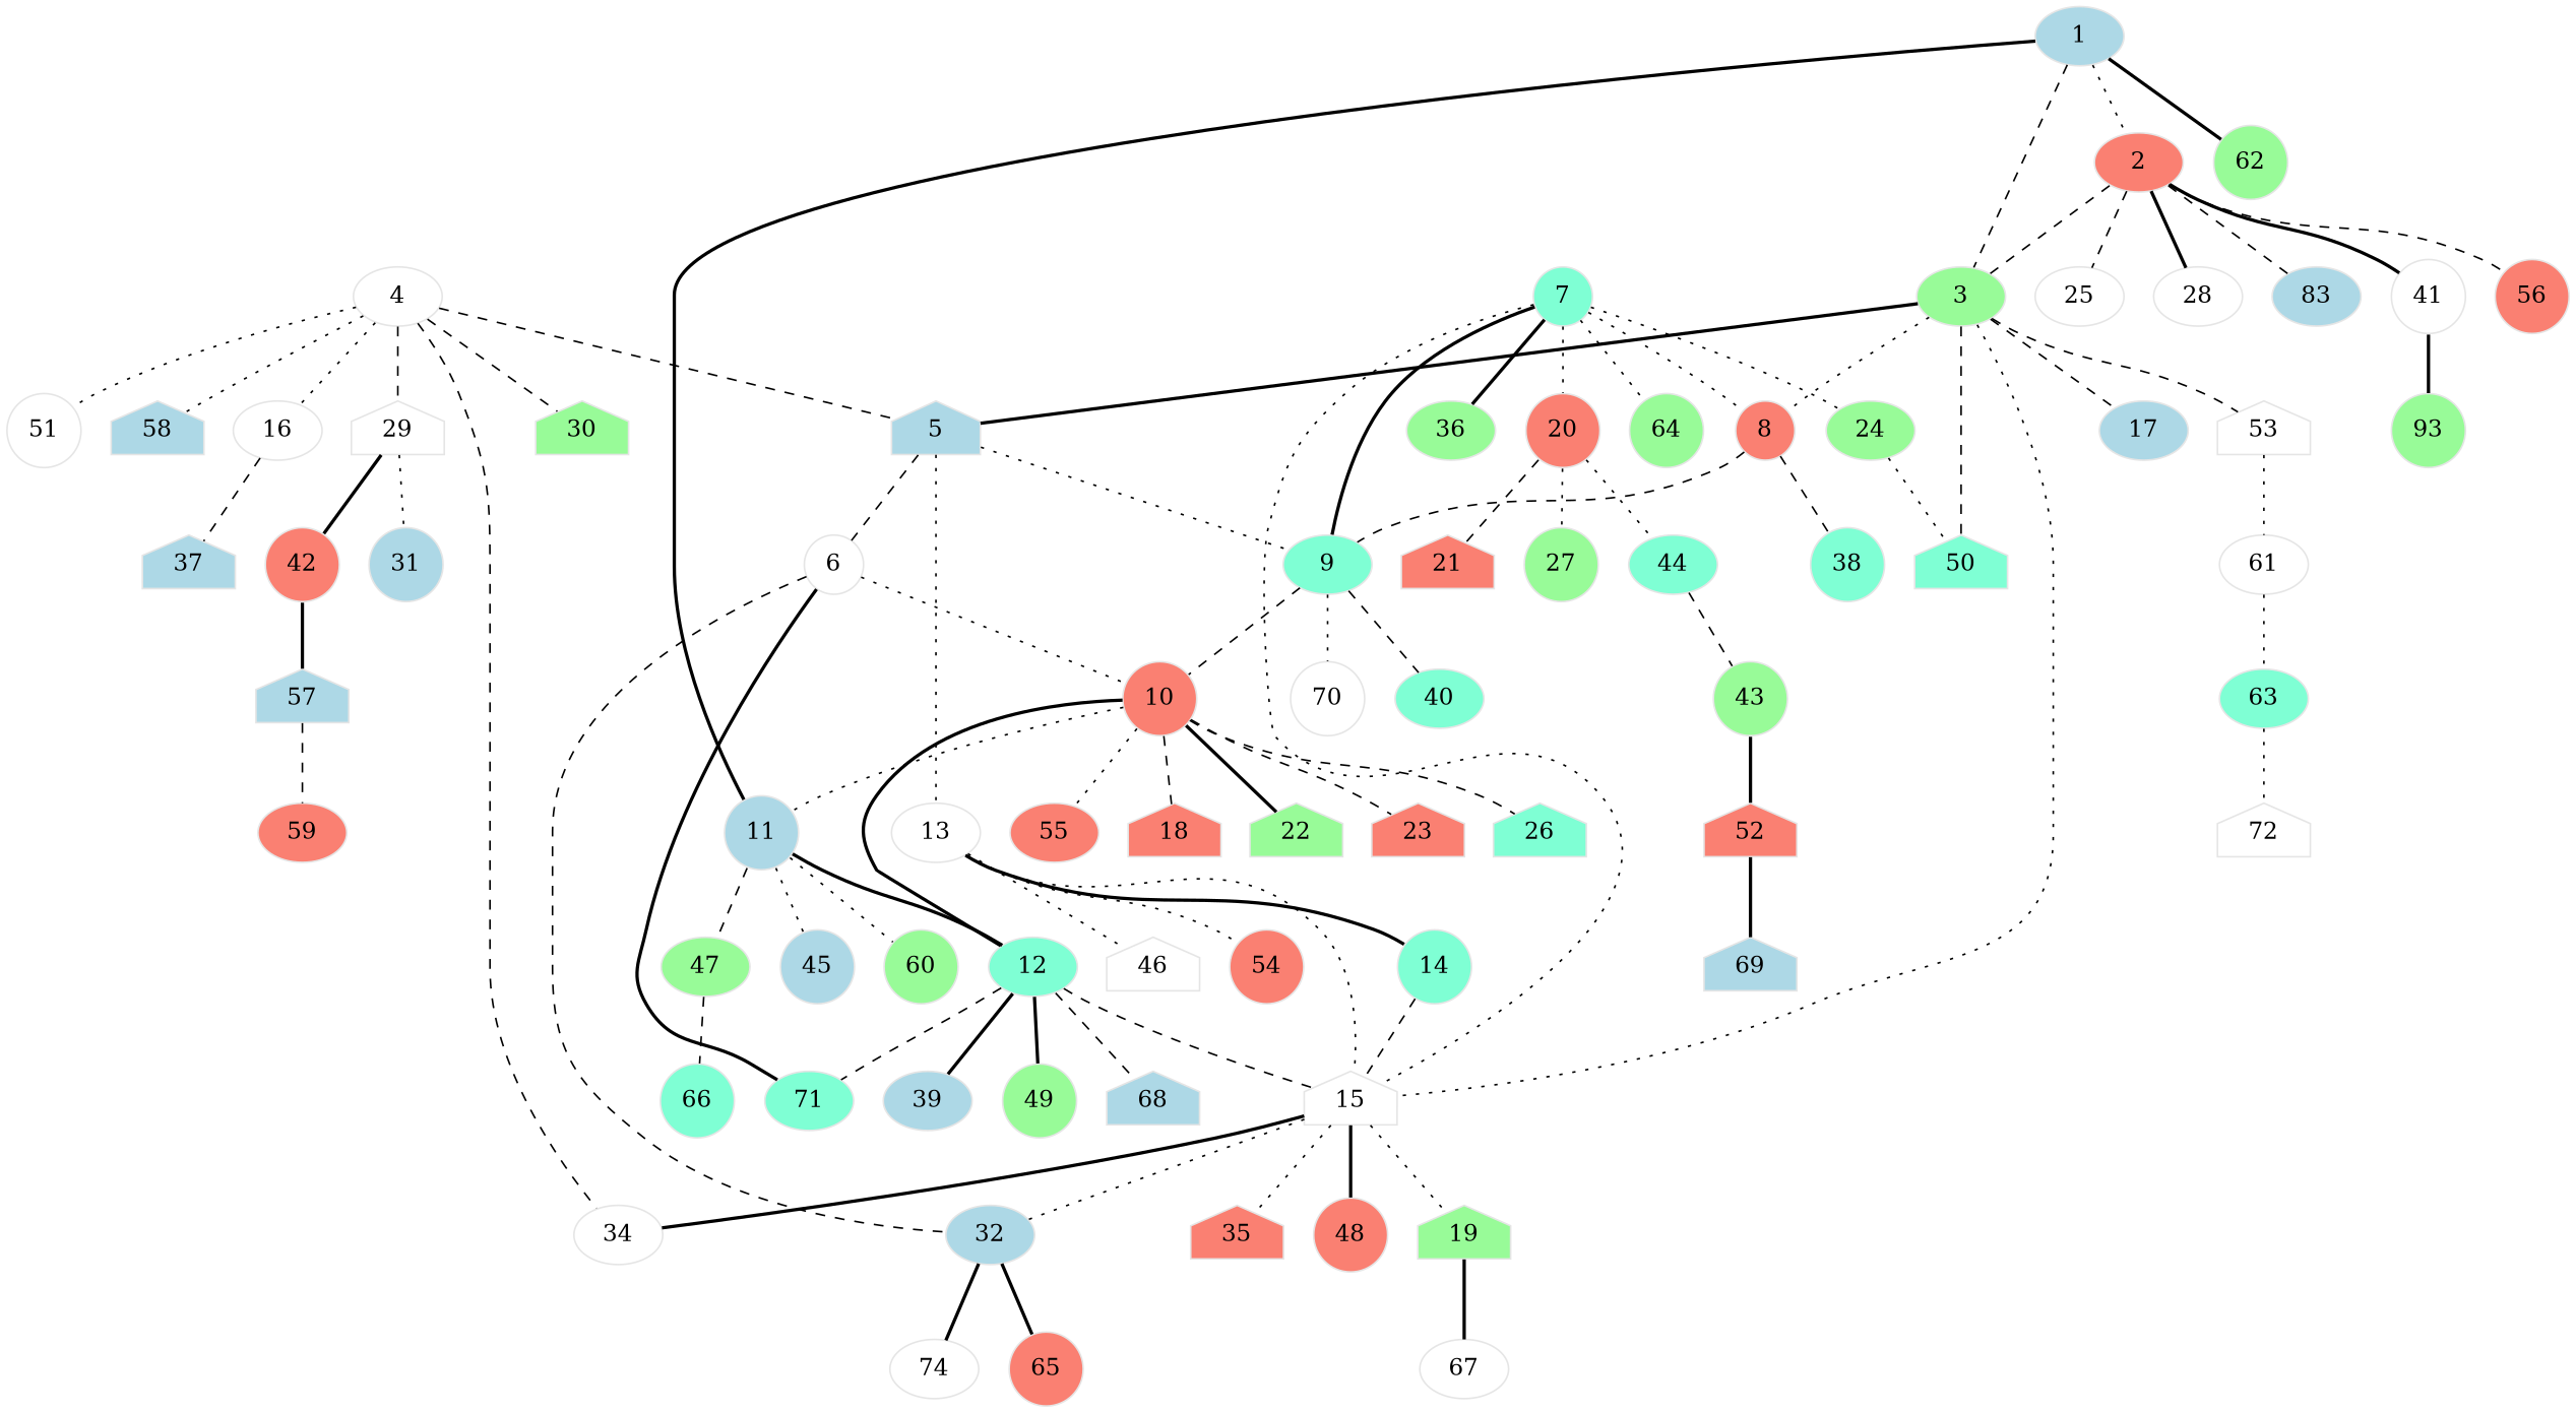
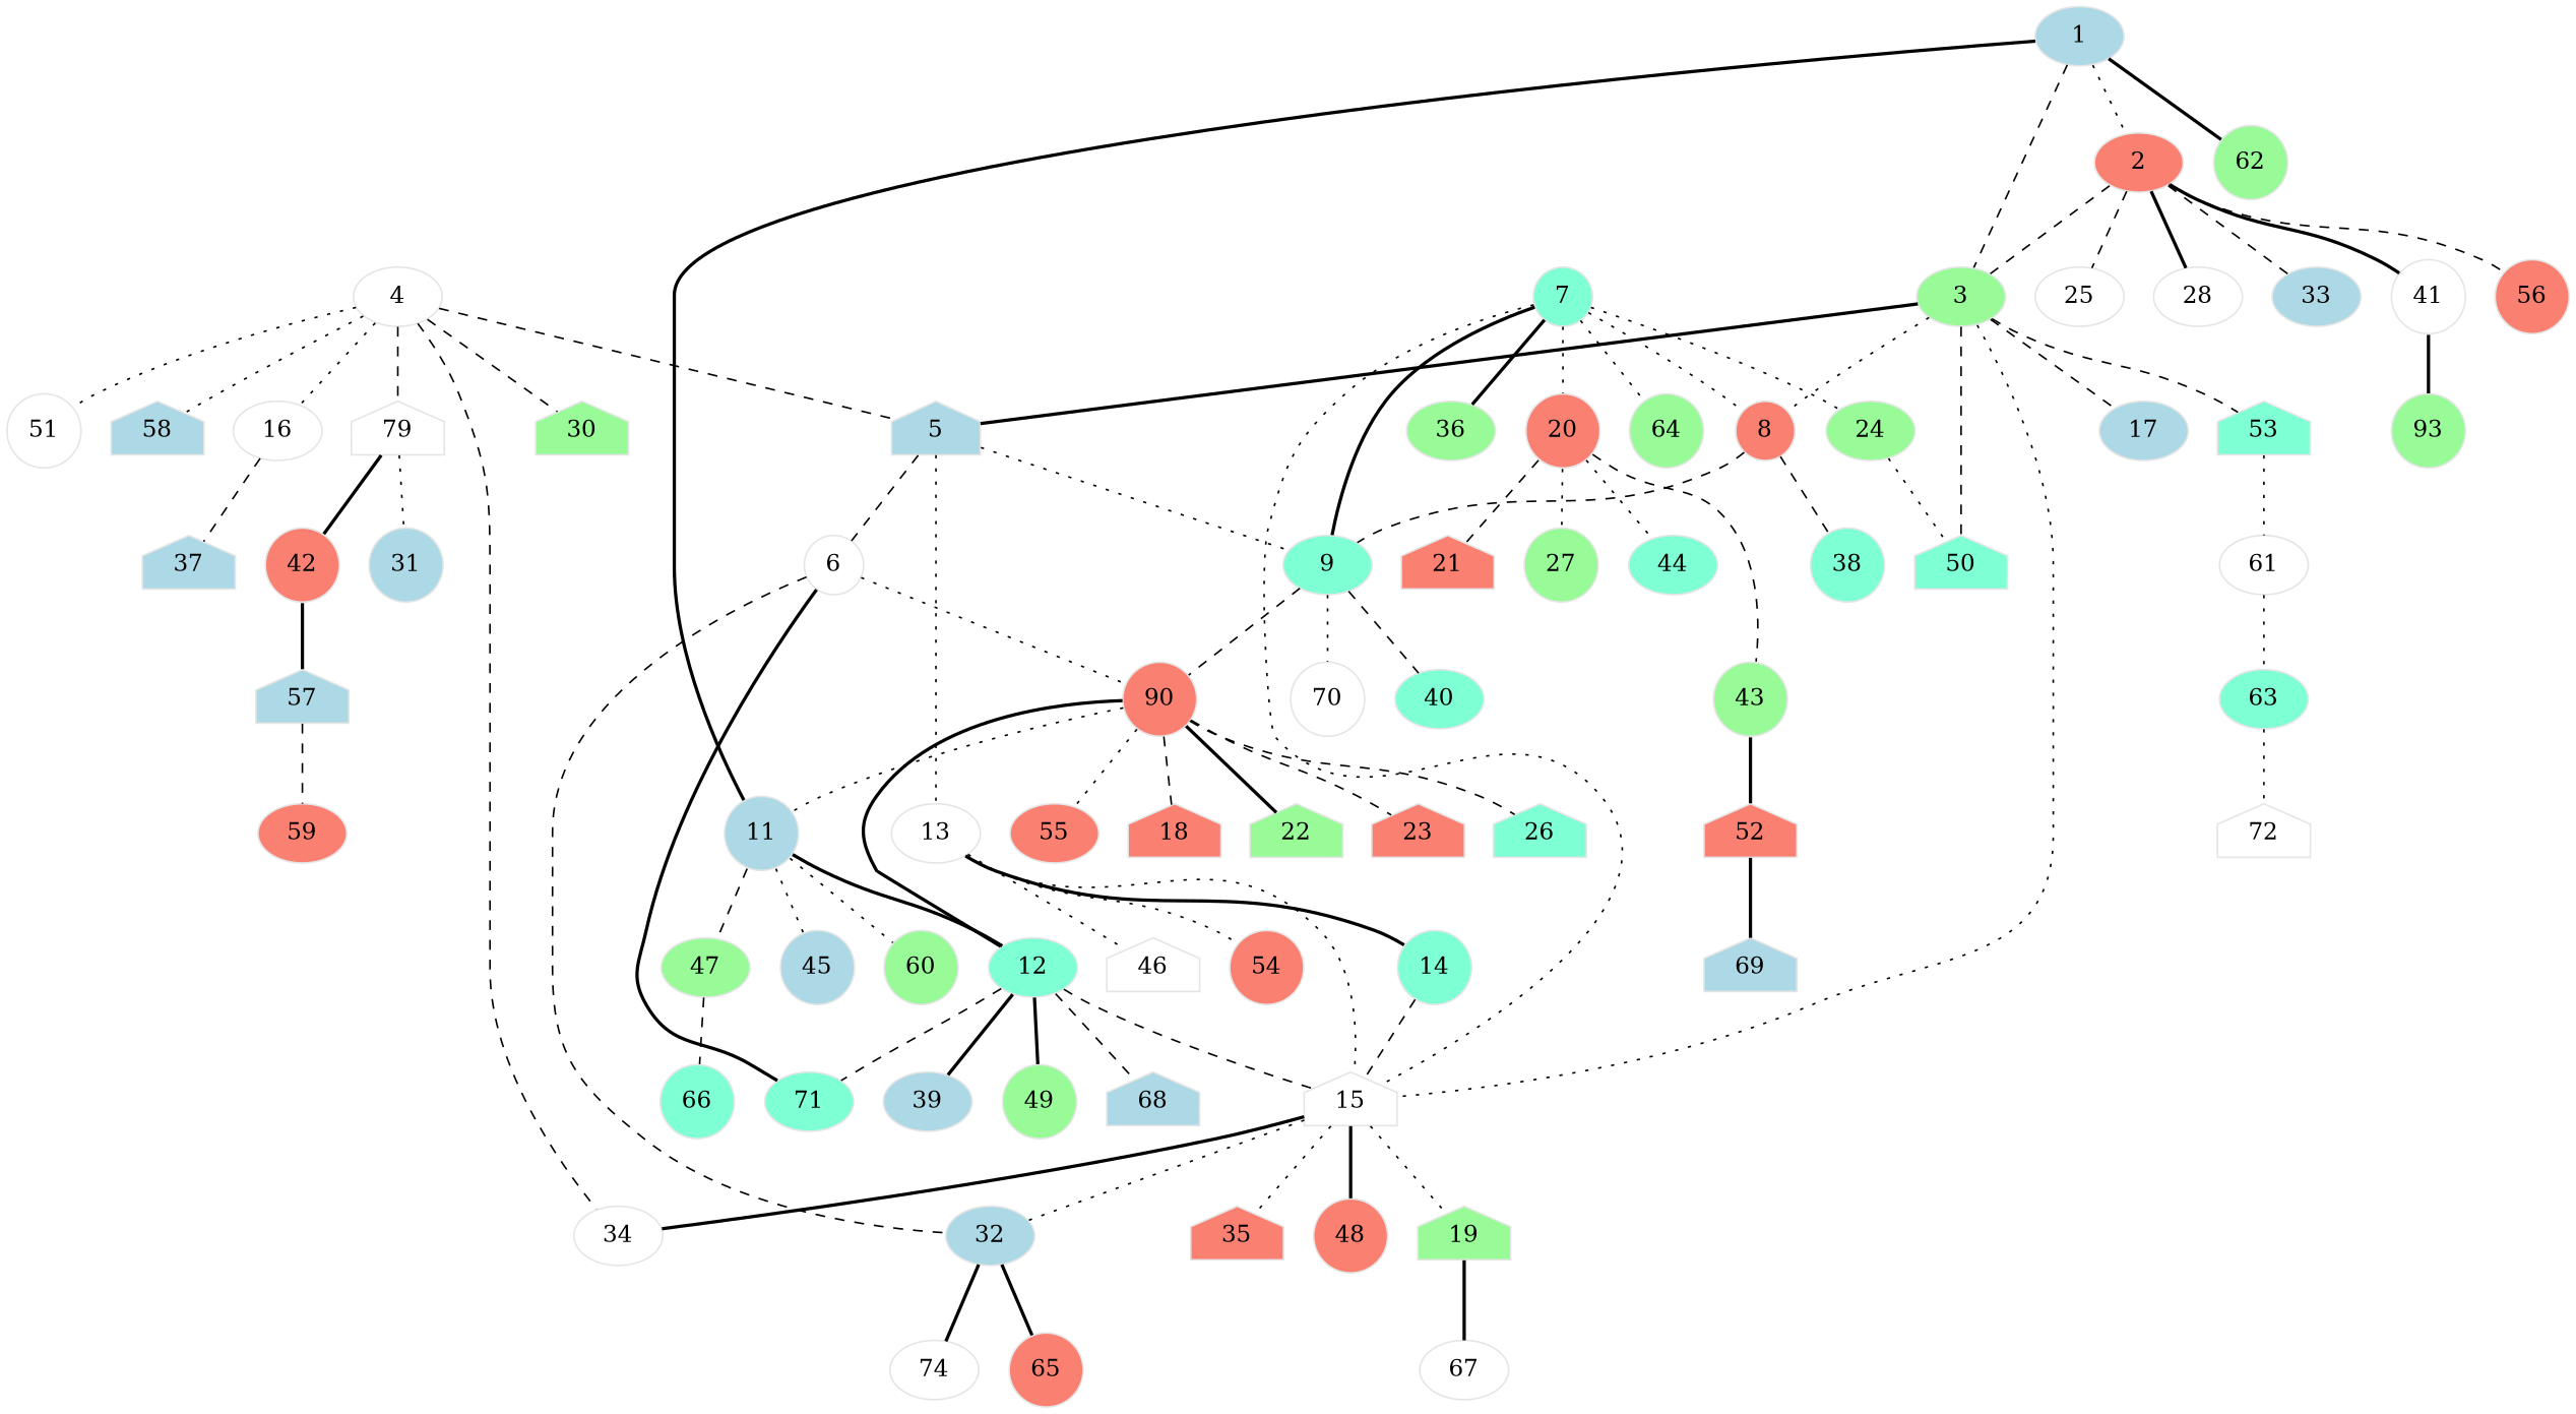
  graph {
    node [color=gray90 fillcolor=white shape=ellipse style=filled]
    edge [style=dotted]
    1 [fillcolor=lightblue]
    2 [fillcolor=salmon]
    3 [fillcolor=palegreen]
    11 [fillcolor=lightblue shape=circle]
    62 [fillcolor=palegreen shape=circle]
    25
    28
-   33 [fillcolor=lightblue label=83]
+   33 [fillcolor=lightblue]
    41 [shape=circle]
    56 [fillcolor=salmon shape=circle]
    5 [fillcolor=lightblue shape=house]
    8 [fillcolor=salmon shape=circle]
    15 [shape=house]
    17 [fillcolor=lightblue]
    50 [fillcolor=aquamarine shape=house]
-   53 [shape=house]
+   53 [fillcolor=aquamarine shape=house]
    12 [fillcolor=aquamarine]
    45 [fillcolor=lightblue shape=circle]
    47 [fillcolor=palegreen]
    60 [fillcolor=palegreen shape=circle]
    n21 [fillcolor=palegreen label=93 shape=circle]
    6 [shape=circle]
    9 [fillcolor=aquamarine]
    13
    38 [fillcolor=aquamarine shape=circle]
    34
    32 [fillcolor=lightblue]
    19 [fillcolor=palegreen shape=house]
    35 [fillcolor=salmon shape=house]
    48 [fillcolor=salmon shape=circle]
    61
    4
    16
-   29 [shape=house]
+   29 [shape=house label=79]
    30 [fillcolor=palegreen shape=house]
    51 [shape=circle]
    58 [fillcolor=lightblue shape=house]
-   10 [fillcolor=salmon shape=circle]
+   10 [fillcolor=salmon shape=circle label=90]
    71 [fillcolor=aquamarine]
    37 [fillcolor=lightblue shape=house]
    31 [fillcolor=lightblue shape=circle]
    42 [fillcolor=salmon shape=circle]
    40 [fillcolor=aquamarine]
    70 [shape=circle]
    14 [fillcolor=aquamarine shape=circle]
    46 [shape=house]
    54 [fillcolor=salmon shape=circle]
    18 [fillcolor=salmon shape=house]
    22 [fillcolor=palegreen shape=house]
    23 [fillcolor=salmon shape=house]
    26 [fillcolor=aquamarine shape=house]
    55 [fillcolor=salmon]
    65 [fillcolor=salmon shape=circle]
    74
    7 [fillcolor=aquamarine shape=circle]
    20 [fillcolor=salmon shape=circle]
    24 [fillcolor=palegreen]
    36 [fillcolor=palegreen]
    64 [fillcolor=palegreen shape=circle]
    21 [fillcolor=salmon shape=house]
    27 [fillcolor=palegreen shape=circle]
    43 [fillcolor=palegreen shape=circle]
    44 [fillcolor=aquamarine]
    39 [fillcolor=lightblue]
    49 [fillcolor=palegreen shape=circle]
    68 [fillcolor=lightblue shape=house]
    66 [fillcolor=aquamarine shape=circle]
    67
    52 [fillcolor=salmon shape=house]
    57 [fillcolor=lightblue shape=house]
    59 [fillcolor=salmon]
    69 [fillcolor=lightblue shape=house]
    63 [fillcolor=aquamarine]
    72 [shape=house]
    1 -- 2
    1 -- 3 [style=dashed]
    1 -- 11 [style=bold]
    1 -- 62 [style=bold]
    2 -- 3 [style=dashed]
    2 -- 25 [style=dashed]
    2 -- 28 [style=bold]
    2 -- 33 [style=dashed]
    2 -- 41 [style=bold]
    2 -- 56 [style=dashed]
    3 -- 5 [style=bold]
    3 -- 8
    3 -- 15
    3 -- 17 [style=dashed]
    3 -- 50 [style=dashed]
    3 -- 53 [style=dashed]
    11 -- 12 [style=bold]
    11 -- 45
    11 -- 47 [style=dashed]
    11 -- 60
    41 -- n21 [style=bold]
    5 -- 6 [style=dashed]
    5 -- 9
    5 -- 13
    8 -- 9 [style=dashed]
    8 -- 38 [style=dashed]
    15 -- 34 [style=bold]
    15 -- 32
    15 -- 19
    15 -- 35
    15 -- 48 [style=bold]
    53 -- 61
    12 -- 15 [style=dashed]
    12 -- 71 [style=dashed]
    12 -- 39 [style=bold]
    12 -- 49 [style=bold]
    12 -- 68 [style=dashed]
    47 -- 66 [style=dashed]
    6 -- 32 [style=dashed]
    6 -- 10
    6 -- 71 [style=bold]
    9 -- 10 [style=dashed]
    9 -- 40 [style=dashed]
    9 -- 70
    13 -- 15
    13 -- 14 [style=bold]
    13 -- 46
    13 -- 54
    32 -- 65 [style=bold]
    32 -- 74 [style=bold]
    19 -- 67 [style=bold]
    61 -- 63
    4 -- 5 [style=dashed]
    4 -- 34 [style=dashed]
    4 -- 16
    4 -- 29 [style=dashed]
    4 -- 30 [style=dashed]
    4 -- 51
    4 -- 58
    16 -- 37 [style=dashed]
    29 -- 31
    29 -- 42 [style=bold]
    10 -- 11
    10 -- 12 [style=bold]
    10 -- 18 [style=dashed]
    10 -- 22 [style=bold]
    10 -- 23 [style=dashed]
    10 -- 26 [style=dashed]
    10 -- 55
    42 -- 57 [style=bold]
    14 -- 15 [style=dashed]
    7 -- 8
    7 -- 15
    7 -- 9 [style=bold]
    7 -- 20
    7 -- 24
    7 -- 36 [style=bold]
    7 -- 64
    20 -- 21 [style=dashed]
    20 -- 27
-   44 -- 43 [style=dashed]
+   20 -- 43 [style=dashed]
    20 -- 44
    24 -- 50
    43 -- 52 [style=bold]
    52 -- 69 [style=bold]
    57 -- 59 [style=dashed]
    63 -- 72
  }
